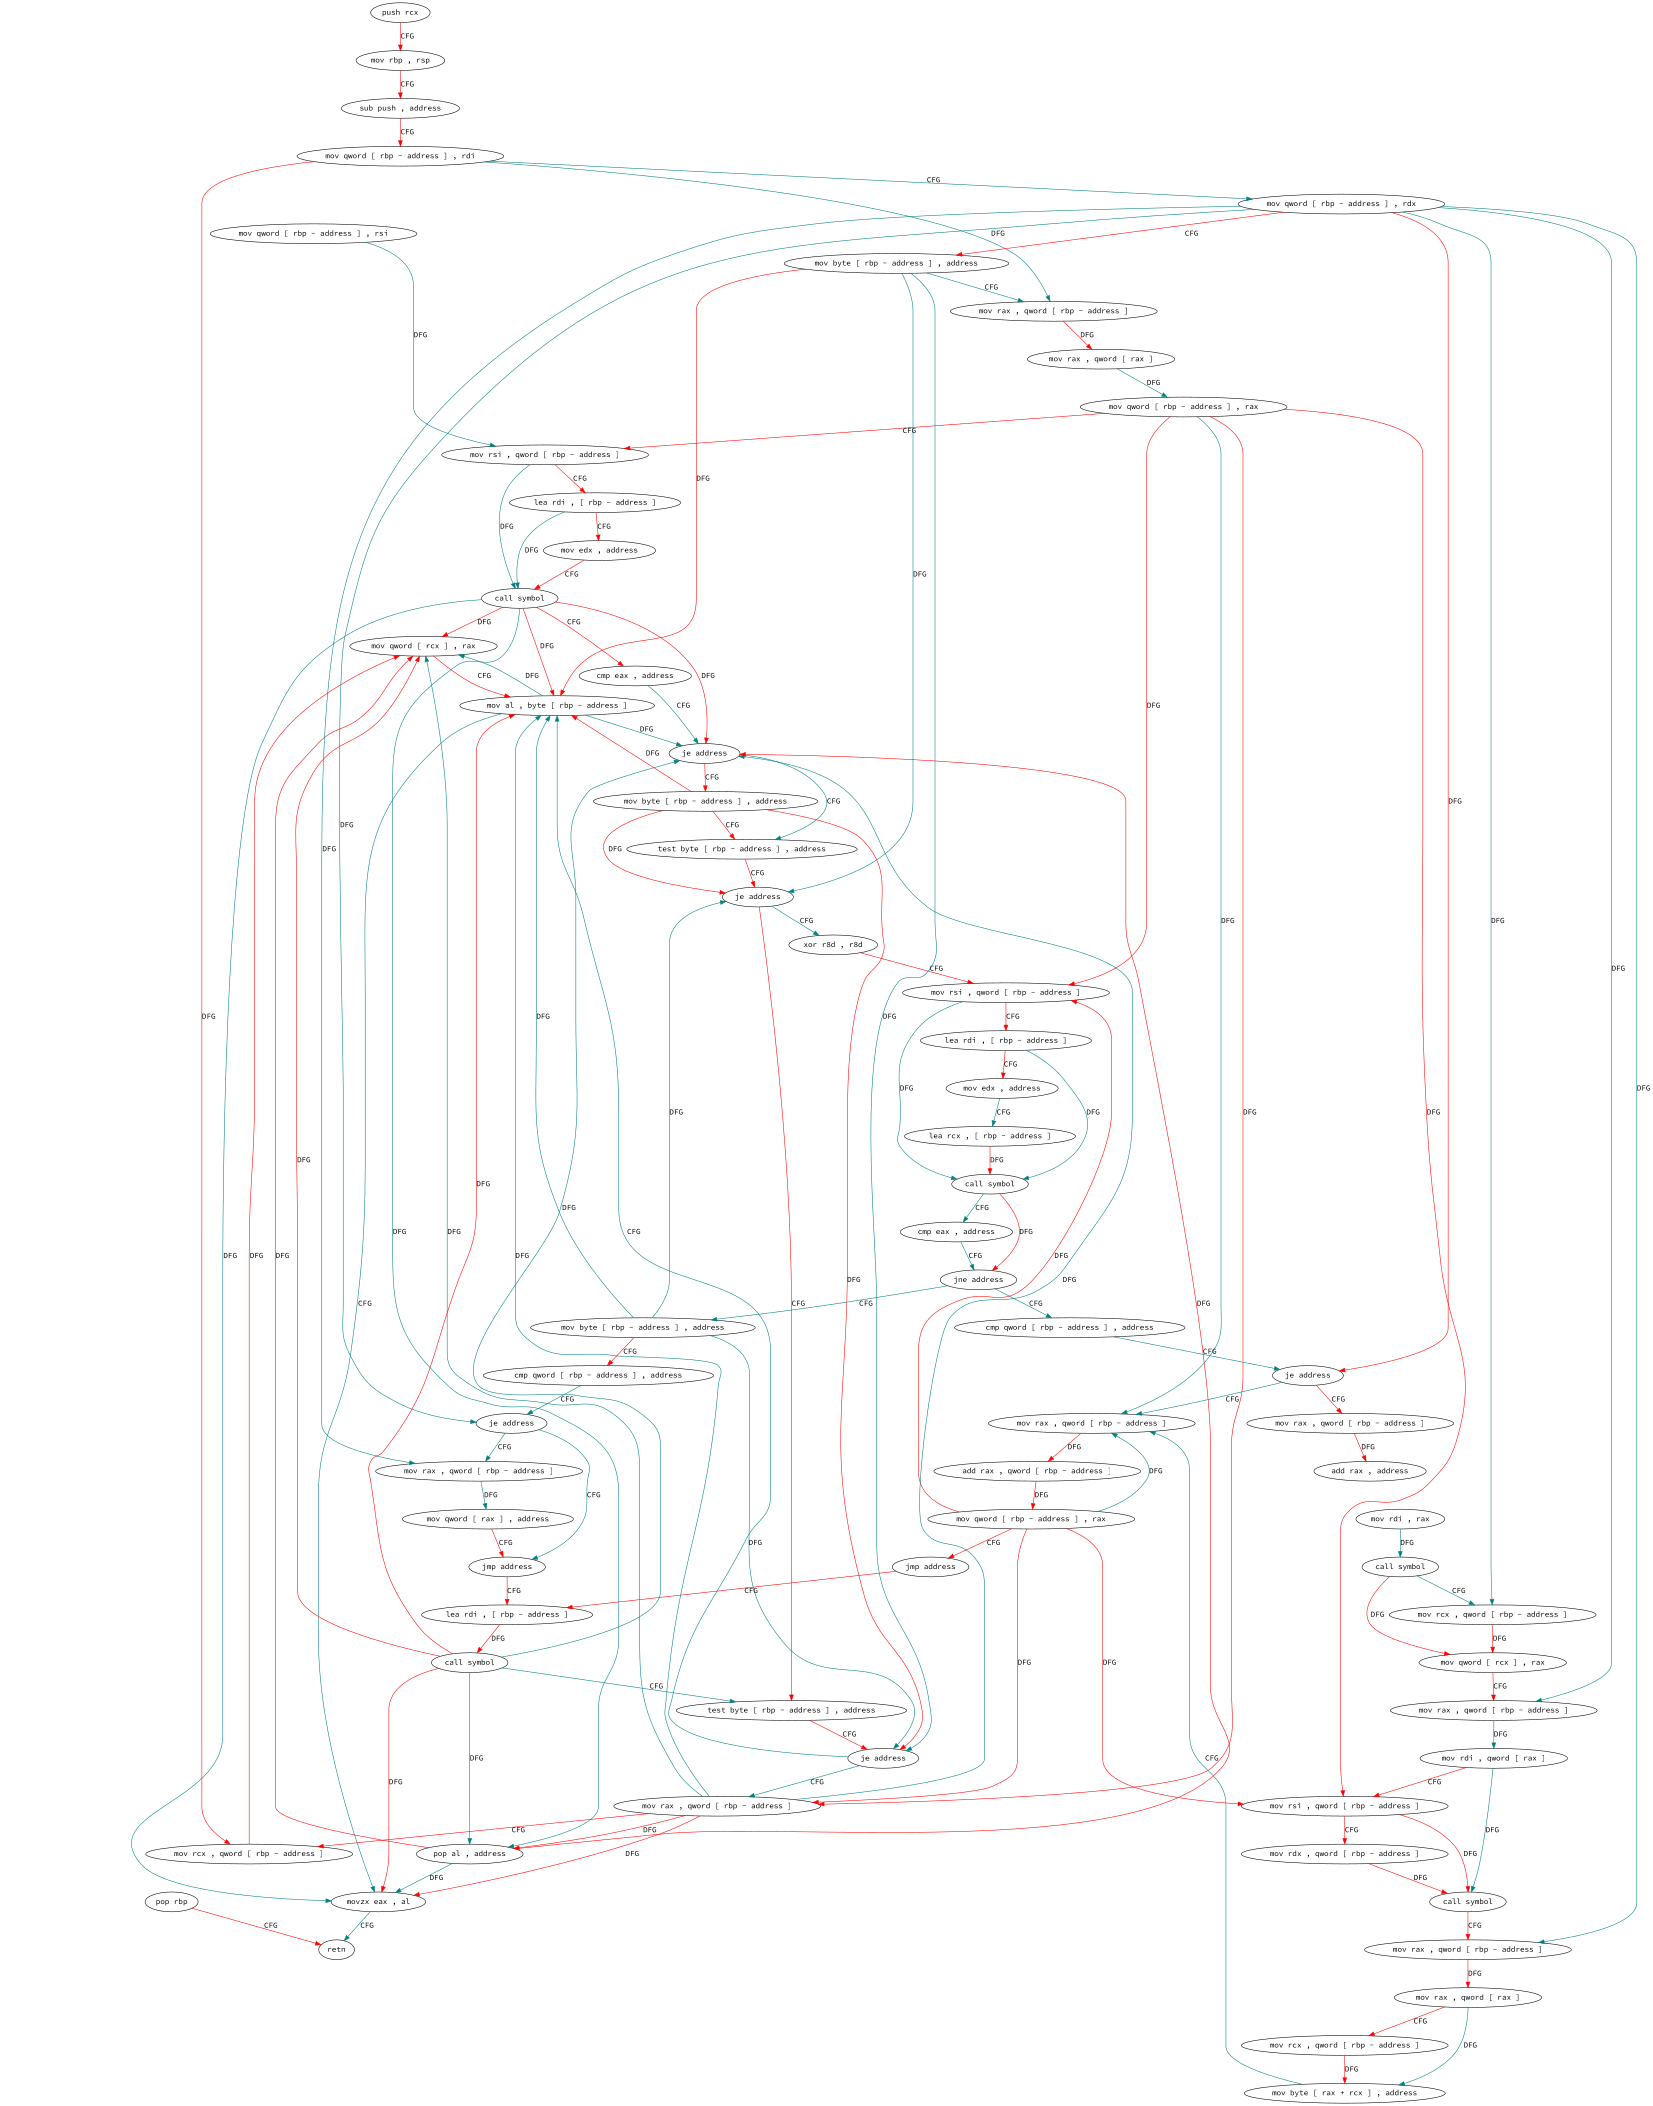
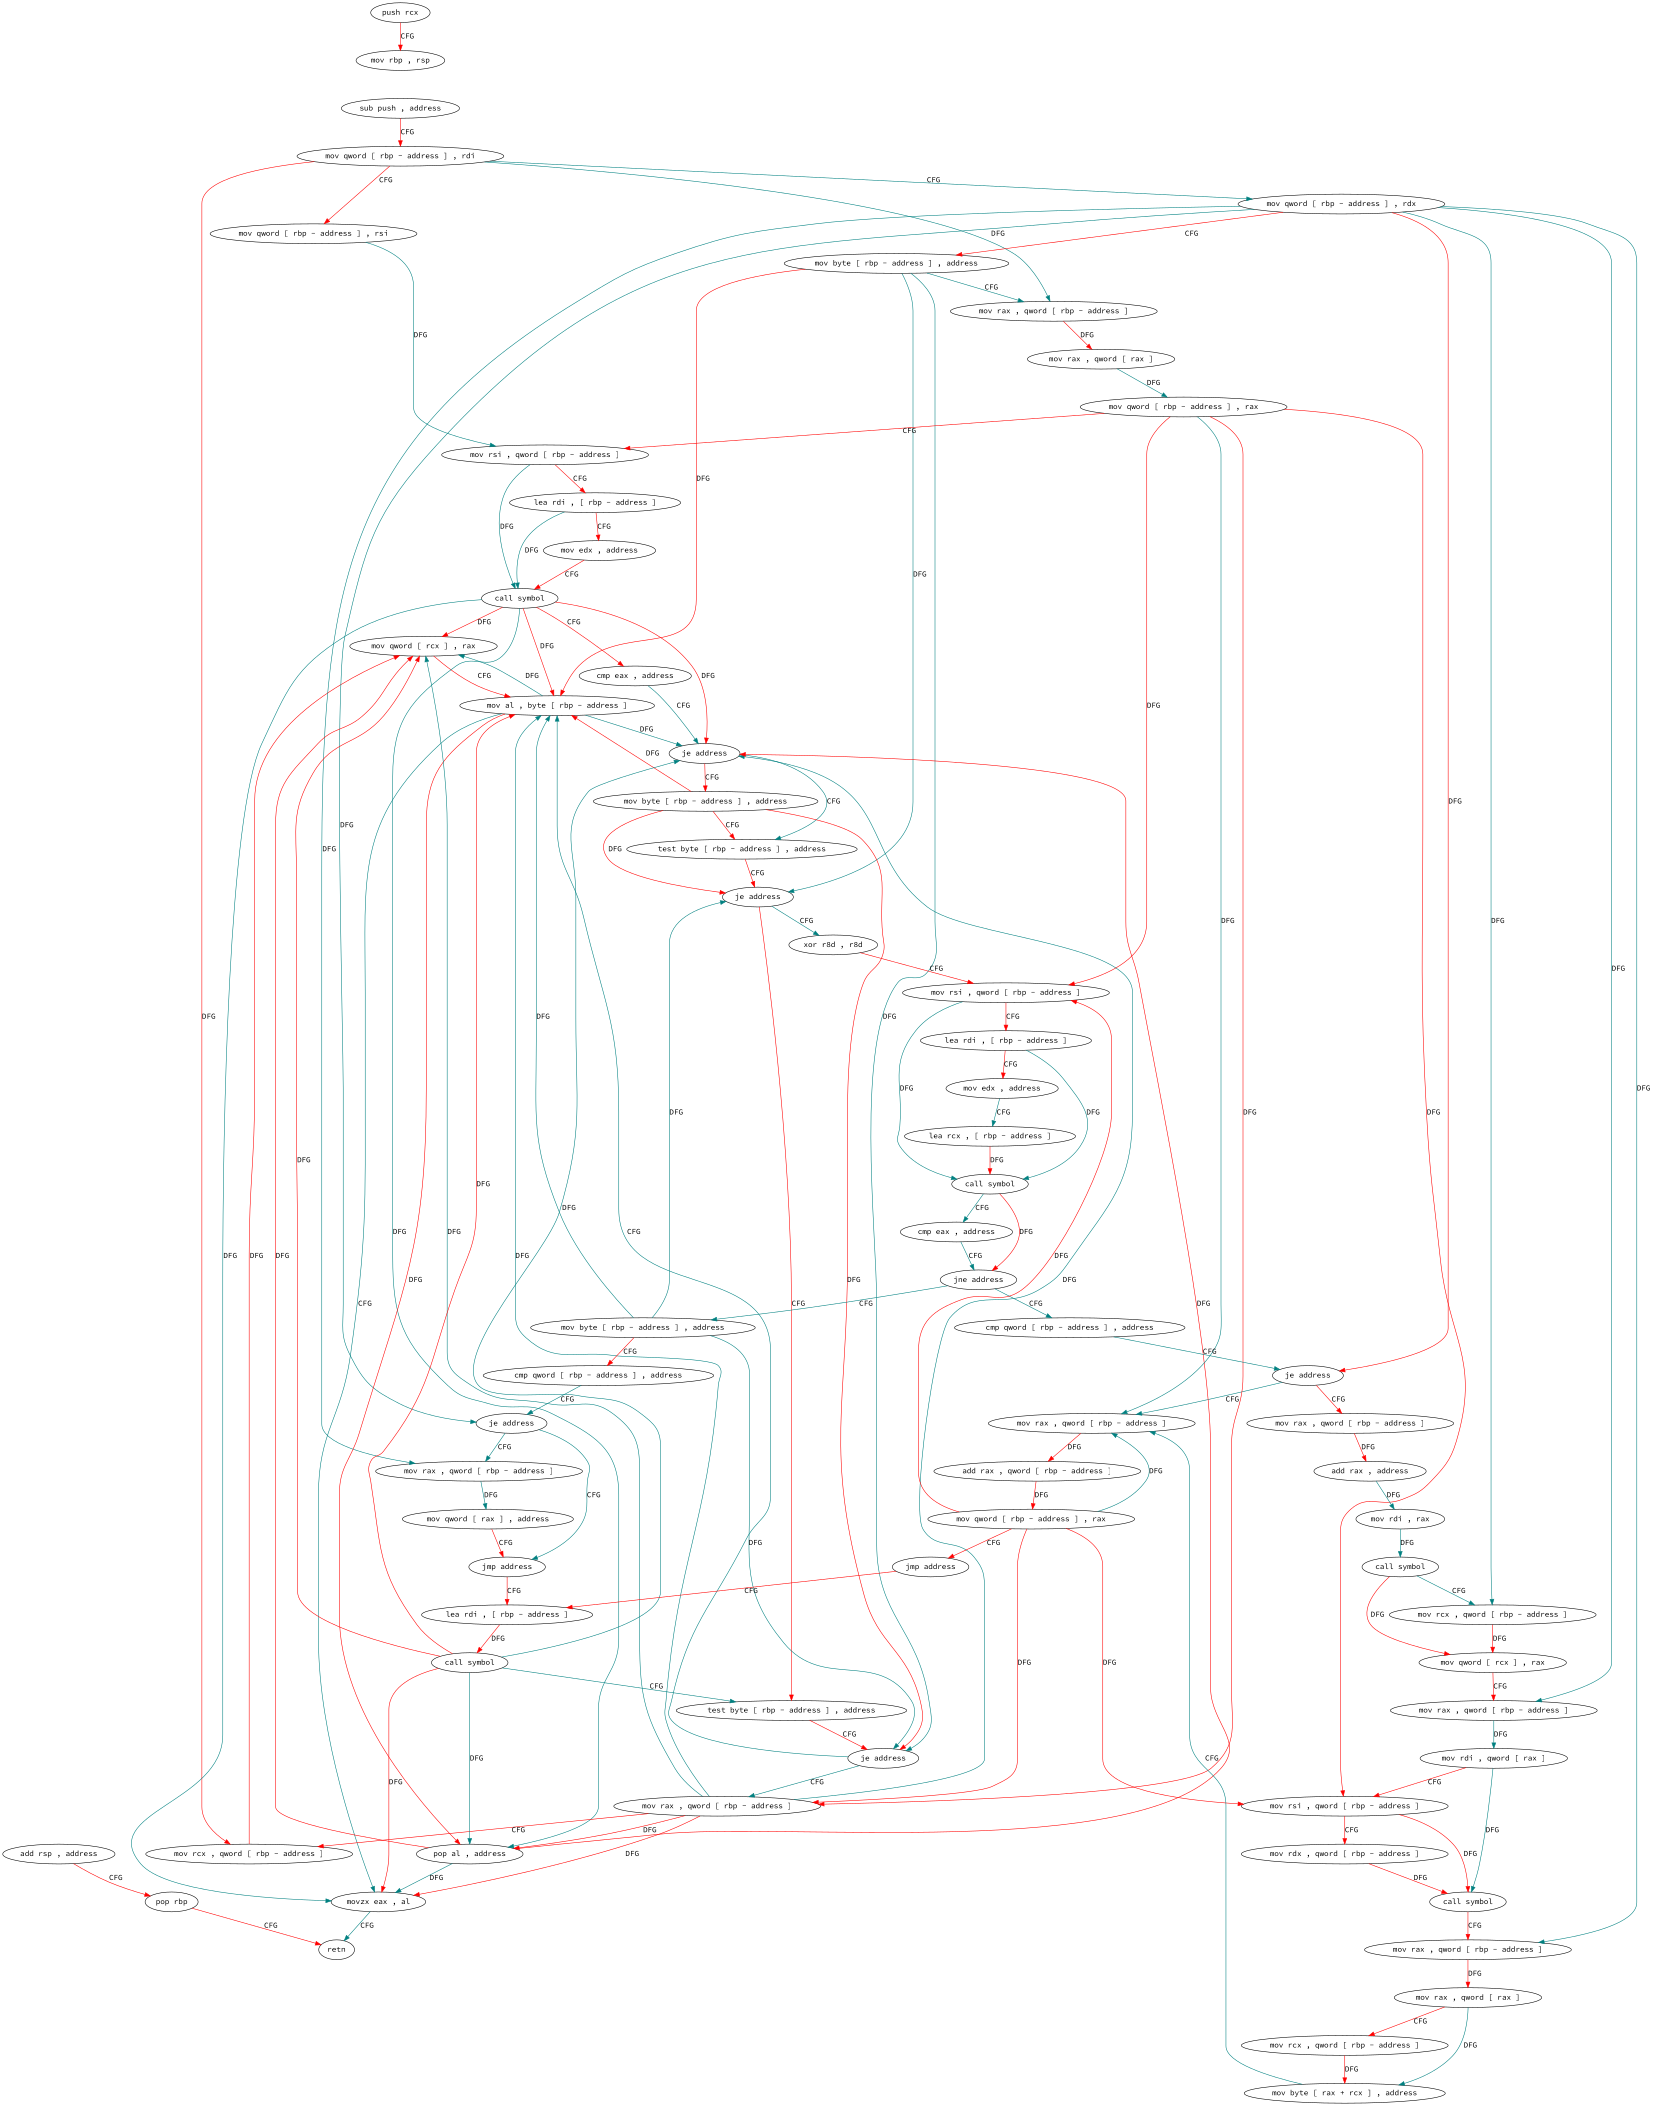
  digraph {
    fontname="Source Code Pro"
    node [fontname="Source Code Pro"]
    edge [color=red fontname="Source Code Pro"]
    n1 [label="push rcx"]
    n2 [label="mov rbp , rsp"]
    n3 [label="sub push , address"]
    n4 [label="mov qword [ rbp - address ] , rdi"]
    n5 [label="mov qword [ rbp - address ] , rsi"]
    n6 [label="mov rax , qword [ rbp - address ]"]
    n7 [label="mov rcx , qword [ rbp - address ]"]
    n8 [label="mov qword [ rbp - address ] , rdx"]
    n9 [label="mov rsi , qword [ rbp - address ]"]
    n10 [label="mov rax , qword [ rax ]"]
    n11 [label="mov qword [ rcx ] , rax"]
    n12 [label="mov byte [ rbp - address ] , address"]
    n13 [label="je address"]
    n14 [label="mov rax , qword [ rbp - address ]"]
    n15 [label="je address"]
    n16 [label="mov rcx , qword [ rbp - address ]"]
    n17 [label="mov rax , qword [ rbp - address ]"]
    n18 [label="mov rax , qword [ rbp - address ]"]
    n19 [label="lea rdi , [ rbp - address ]"]
    n20 [label="call symbol"]
    n21 [label="je address"]
    n22 [label="je address"]
    n23 [label="mov al , byte [ rbp - address ]"]
    n24 [label="jmp address"]
    n25 [label="mov qword [ rax ] , address"]
    n26 [label="mov rax , qword [ rbp - address ]"]
    n27 [label="mov rax , qword [ rbp - address ]"]
    n28 [label="mov qword [ rcx ] , rax"]
    n29 [label="mov rdi , qword [ rax ]"]
    n30 [label="mov rax , qword [ rax ]"]
    n31 [label="test byte [ rbp - address ] , address"]
    n32 [label="xor r8d , r8d"]
    n33 [label="mov rax , qword [ rbp - address ]"]
    n34 [label="je address"]
    n35 [label="pop al , address"]
    n36 [label="movzx eax , al"]
    n37 [label="mov qword [ rbp - address ] , rax"]
    n38 [label="mov rsi , qword [ rbp - address ]"]
    n39 [label="mov rsi , qword [ rbp - address ]"]
    n40 [label="lea rdi , [ rbp - address ]"]
    n41 [label="call symbol"]
    n42 [label="add rax , qword [ rbp - address ]"]
    n43 [label="call symbol"]
    n44 [label="mov rdx , qword [ rbp - address ]"]
    n45 [label="mov edx , address"]
    n46 [label="cmp eax , address"]
    n47 [label="test byte [ rbp - address ] , address"]
    n48 [label="mov byte [ rbp - address ] , address"]
    n49 [label=retn]
    n50 [label="mov edx , address"]
    n51 [label="cmp eax , address"]
    n52 [label="jne address"]
    n53 [label="lea rcx , [ rbp - address ]"]
    n54 [label="mov byte [ rbp - address ] , address"]
    n55 [label="cmp qword [ rbp - address ] , address"]
    n56 [label="cmp qword [ rbp - address ] , address"]
+   n57 [label="add rsp , address"]
    n58 [label="pop rbp"]
    n59 [label="lea rdi , [ rbp - address ]"]
    n60 [label="call symbol"]
    n61 [label="add rax , address"]
    n62 [label="mov qword [ rbp - address ] , rax"]
    n63 [label="mov rdi , rax"]
    n64 [label="jmp address"]
    n65 [label="call symbol"]
    n66 [label="mov rcx , qword [ rbp - address ]"]
    n67 [label="mov byte [ rax + rcx ] , address"]
    n1 -> n2 [label=CFG]
-   n2 -> n3 [label=CFG]
    n3 -> n4 [label=CFG]
+   n4 -> n5 [label=CFG]
    n4 -> n6 [color=teal label=DFG]
    n4 -> n7 [label=DFG]
    n4 -> n8 [color=teal label=CFG]
    n5 -> n9 [color=teal label=DFG]
    n6 -> n10 [label=DFG]
    n7 -> n11 [label=DFG]
    n8 -> n12 [label=CFG]
    n8 -> n13 [color=teal label=DFG]
    n8 -> n14 [color=teal label=DFG]
    n8 -> n15 [label=DFG]
    n8 -> n16 [color=teal label=DFG]
    n8 -> n17 [color=teal label=DFG]
    n8 -> n18 [color=teal label=DFG]
    n9 -> n19 [label=CFG]
    n9 -> n20 [color=teal label=DFG]
    n10 -> n37 [color=teal label=DFG]
    n11 -> n23 [label=CFG]
    n12 -> n6 [color=teal label=CFG]
    n12 -> n21 [color=teal label=DFG]
    n12 -> n22 [color=teal label=DFG]
    n12 -> n23 [label=DFG]
    n13 -> n14 [color=teal label=CFG]
    n13 -> n24 [color=teal label=CFG]
    n14 -> n25 [color=teal label=DFG]
    n15 -> n26 [color=teal label=CFG]
    n15 -> n27 [label=CFG]
    n16 -> n28 [label=DFG]
    n17 -> n29 [color=teal label=DFG]
    n18 -> n30 [label=DFG]
    n19 -> n20 [color=teal label=DFG]
    n19 -> n45 [label=CFG]
    n20 -> n11 [label=DFG]
    n20 -> n23 [label=DFG]
    n20 -> n34 [label=DFG]
    n20 -> n35 [color=teal label=DFG]
    n20 -> n36 [color=teal label=DFG]
    n20 -> n46 [label=CFG]
    n21 -> n31 [label=CFG]
    n21 -> n32 [color=teal label=CFG]
    n22 -> n23 [color=teal label=CFG]
    n22 -> n33 [color=teal label=CFG]
    n23 -> n11 [color=teal label=DFG]
    n23 -> n34 [color=teal label=DFG]
+   n23 -> n35 [label=DFG]
    n23 -> n36 [color=teal label=CFG]
    n24 -> n59 [label=CFG]
    n25 -> n24 [label=CFG]
    n26 -> n42 [label=DFG]
    n27 -> n61 [label=DFG]
    n28 -> n17 [label=CFG]
    n29 -> n39 [label=CFG]
    n29 -> n43 [color=teal label=DFG]
    n30 -> n66 [label=CFG]
    n30 -> n67 [color=teal label=DFG]
    n31 -> n22 [label=CFG]
    n32 -> n38 [label=CFG]
    n33 -> n7 [label=CFG]
    n33 -> n11 [color=teal label=DFG]
    n33 -> n23 [color=teal label=DFG]
    n33 -> n34 [color=teal label=DFG]
    n33 -> n35 [label=DFG]
    n33 -> n36 [label=DFG]
    n34 -> n47 [color=teal label=CFG]
    n34 -> n48 [label=CFG]
    n35 -> n11 [label=DFG]
    n35 -> n34 [label=DFG]
    n35 -> n36 [color=teal label=DFG]
    n36 -> n49 [color=teal label=CFG]
    n37 -> n9 [label=CFG]
    n37 -> n26 [color=teal label=DFG]
    n37 -> n33 [label=DFG]
    n37 -> n38 [label=DFG]
    n37 -> n39 [label=DFG]
    n38 -> n40 [label=CFG]
    n38 -> n41 [color=teal label=DFG]
    n39 -> n43 [label=DFG]
    n39 -> n44 [label=CFG]
    n40 -> n41 [color=teal label=DFG]
    n40 -> n50 [label=CFG]
    n41 -> n51 [color=teal label=CFG]
    n41 -> n52 [label=DFG]
    n42 -> n62 [label=DFG]
    n43 -> n18 [label=CFG]
    n44 -> n43 [label=DFG]
    n45 -> n20 [label=CFG]
    n46 -> n34 [color=teal label=CFG]
    n47 -> n21 [label=CFG]
    n48 -> n21 [label=DFG]
    n48 -> n22 [label=DFG]
    n48 -> n23 [label=DFG]
    n48 -> n47 [label=CFG]
    n50 -> n53 [color=teal label=CFG]
    n51 -> n52 [color=teal label=CFG]
    n52 -> n54 [color=teal label=CFG]
    n52 -> n55 [color=teal label=CFG]
    n53 -> n41 [label=DFG]
    n54 -> n21 [color=teal label=DFG]
    n54 -> n22 [color=teal label=DFG]
    n54 -> n23 [color=teal label=DFG]
    n54 -> n56 [label=CFG]
    n55 -> n15 [color=teal label=CFG]
    n56 -> n13 [color=teal label=CFG]
+   n57 -> n58 [label=CFG]
    n58 -> n49 [label=CFG]
    n59 -> n60 [label=DFG]
    n60 -> n11 [label=DFG]
    n60 -> n23 [label=DFG]
    n60 -> n31 [color=teal label=CFG]
    n60 -> n34 [color=teal label=DFG]
    n60 -> n35 [color=teal label=DFG]
    n60 -> n36 [label=DFG]
+   n61 -> n63 [color=teal label=DFG]
    n62 -> n26 [color=teal label=DFG]
    n62 -> n33 [label=DFG]
    n62 -> n38 [label=DFG]
    n62 -> n39 [label=DFG]
    n62 -> n64 [label=CFG]
    n63 -> n65 [color=teal label=DFG]
    n64 -> n59 [label=CFG]
    n65 -> n16 [color=teal label=CFG]
    n65 -> n28 [label=DFG]
    n66 -> n67 [label=DFG]
    n67 -> n26 [color=teal label=CFG]
  }
